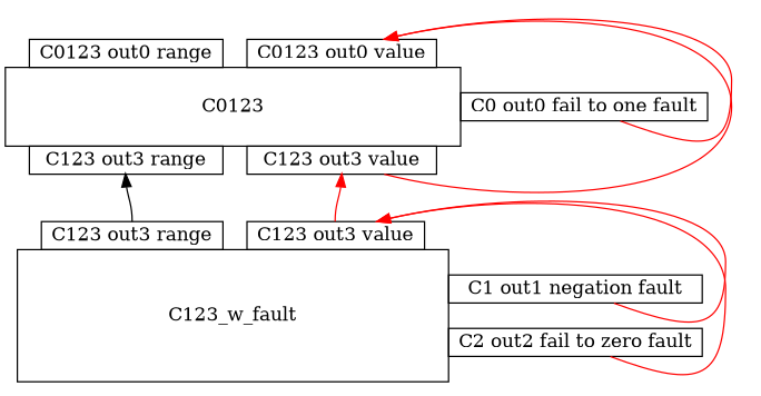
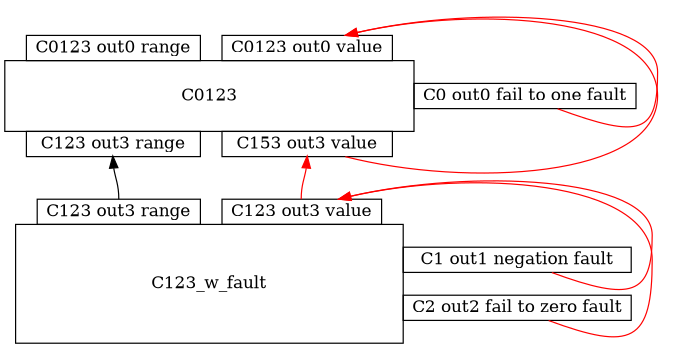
  digraph {
    rankdir=BT
    splines=true
    node [shape=plain]
    edge [color=red headport=9]
    n1 [label=<    <TABLE BORDER="0" CELLBORDER="1" CELLSPACING="0">   <TR><TD border="0">   </TD>     <TD PORT="8"> C123 out3 range </TD>     <TD border="0">   </TD>     <TD PORT="9"> C123 out3 value </TD>     <TD border="0">   </TD>   </TR>   <TR> <TD ROWSPAN="6" COLSPAN="5"> <BR/>C123_w_fault<BR/> </TD> </TR>   <TR> <TD border="0"> </TD> </TR>   <TR><TD PORT="6"> C1 out1 negation fault </TD></TR>   <TR> <TD border="0"> </TD></TR>   <TR><TD PORT="7"> C2 out2 fail to zero fault </TD></TR>   <TR> <TD border="0"> </TD></TR>   </TABLE>>]
-   n2 [label=<    <TABLE BORDER="0" CELLBORDER="1" CELLSPACING="0">   <TR><TD border="0">   </TD>     <TD PORT="3"> C0123 out0 range </TD>     <TD border="0">   </TD>     <TD PORT="4"> C0123 out0 value </TD>     <TD border="0">   </TD>   </TR>   <TR> <TD ROWSPAN="4" COLSPAN="5"> <BR/>C0123<BR/> </TD> </TR>   <TR> <TD border="0"> </TD> </TR>   <TR><TD PORT="2"> C0 out0 fail to one fault </TD></TR>   <TR> <TD border="0"> </TD></TR>   <TR><TD border="0">   </TD>     <TD PORT="0"> C123 out3 range </TD>   <TD border="0">   </TD>     <TD PORT="1"> C123 out3 value </TD>   <TD border="0">   </TD>   </TR>   </TABLE>>]
+   n2 [label=<    <TABLE BORDER="0" CELLBORDER="1" CELLSPACING="0">   <TR><TD border="0">   </TD>     <TD PORT="3"> C0123 out0 range </TD>     <TD border="0">   </TD>     <TD PORT="4"> C0123 out0 value </TD>     <TD border="0">   </TD>   </TR>   <TR> <TD ROWSPAN="4" COLSPAN="5"> <BR/>C0123<BR/> </TD> </TR>   <TR> <TD border="0"> </TD> </TR>   <TR><TD PORT="2"> C0 out0 fail to one fault </TD></TR>   <TR> <TD border="0"> </TD></TR>   <TR><TD border="0">   </TD>     <TD PORT="0"> C123 out3 range </TD>   <TD border="0">   </TD>     <TD PORT="1"> C153 out3 value </TD>   <TD border="0">   </TD>   </TR>   </TABLE>>]
    n1 -> n1 [tailport=7]
    n1 -> n1 [tailport=6]
    n1 -> n2 [headport=0 tailport=8 color=""]
    n1 -> n2 [headport=1 tailport=9]
    n2 -> n2 [headport=4 tailport=1]
    n2 -> n2 [headport=4 tailport=2]
  }
